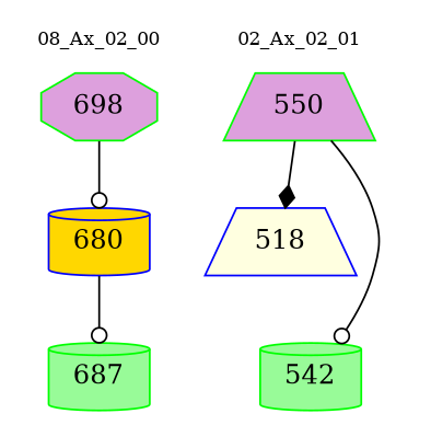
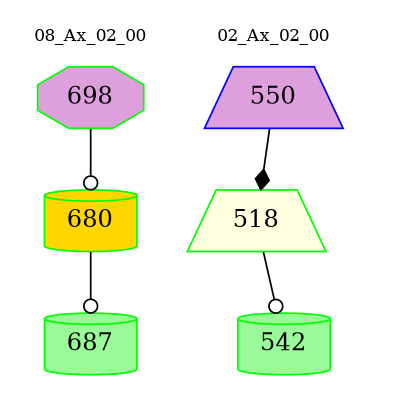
  digraph {
    node [color=green fillcolor=plum shape=cylinder style=filled]
    edge [arrowhead=odot color=black]
    n1 [label=698 shape=octagon]
-   n2 [color=blue fillcolor=gold label=680]
+   n2 [fillcolor=gold label=680]
    n3 [fillcolor=palegreen label=687]
-   n4 [label=550 shape=trapezium]
-   n5 [color=blue fillcolor=lightyellow label=518 shape=trapezium]
+   n4 [color=blue label=550 shape=trapezium]
+   n5 [fillcolor=lightyellow label=518 shape=trapezium]
    n6 [fillcolor=palegreen label=542]
    subgraph cluster_1 {
      color=white
      fontsize=10
      label="08_Ax_02_00"
      n1
      n2
      n3
    }
    subgraph cluster_2 {
      color=white
      fontsize=10
-     label="02_Ax_02_01"
+     label="02_Ax_02_00"
      n4
      n5
      n6
    }
    n1 -> n2
    n2 -> n3
    n4 -> n5 [arrowhead=diamond]
-   n4 -> n6
+   n5 -> n6
  }
